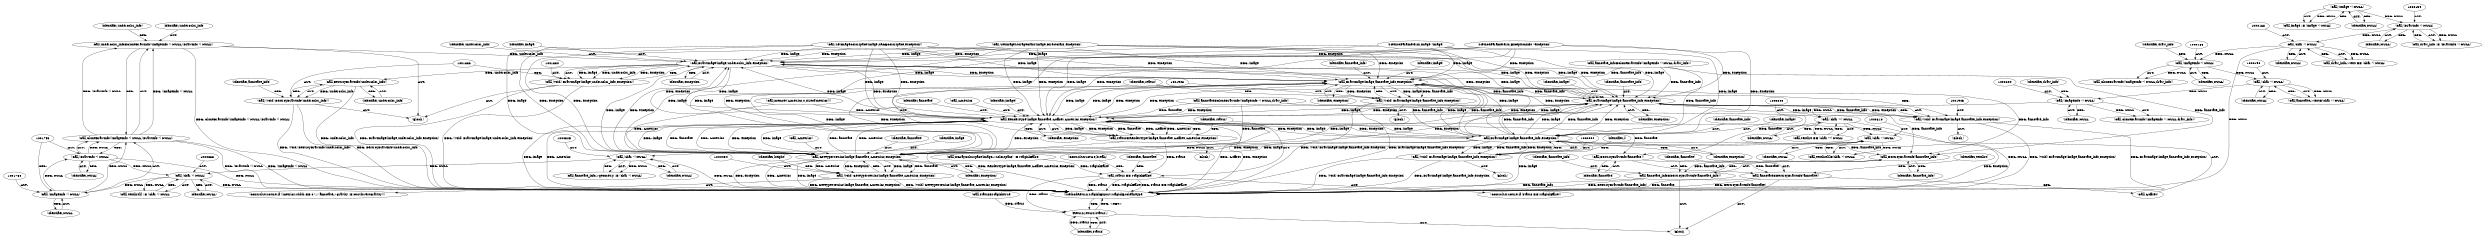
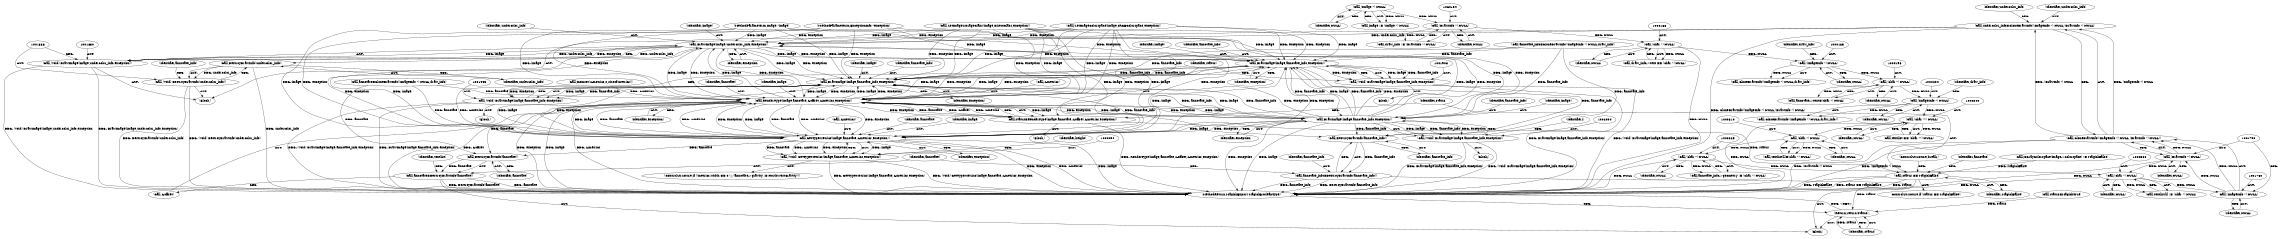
  digraph {
    n1 [label="(Call,undercolor_info=CloneDrawInfo((ImageInfo *) NULL,(DrawInfo *) NULL))"]
    n2 [label="(Call,CloneDrawInfo((ImageInfo *) NULL,(DrawInfo *) NULL))"]
    n3 [label="(Call,DrawImage(image,undercolor_info,exception))"]
    n4 [label="(Block,)"]
    n5 [label="(MethodReturn,MagickExport MagickBooleanType)"]
    n6 [label="(Call,(DrawInfo *) NULL)"]
    n7 [label="(Call,(void) DrawImage(image,undercolor_info,exception))"]
    n8 [label="(Call,DestroyDrawInfo(undercolor_info))"]
    n9 [label="(Call,DrawImage(image,annotate_info,exception))"]
    n10 [label="(Call,DrawImage(image,annotate_info,exception))"]
    n11 [label="(Call,RenderType(image,annotate,&offset,&metrics,exception))"]
    n12 [label="(Identifier,exception)"]
    n13 [label="(Return,return(status);)"]
    n14 [label="(Call,(char *) NULL)"]
    n15 [label="(Identifier,NULL)"]
    n16 [label="(Call,(ImageInfo *) NULL)"]
    n17 [label="(Identifier,NULL)"]
    n18 [label="(Identifier,NULL)"]
    n19 [label="(Call,textlist[i] != (char *) NULL)"]
    n20 [label="(Call,(char *) NULL)"]
    n21 [label="(Identifier,NULL)"]
    n22 [label="(Call,annotate_info->geometry != (char *) NULL)"]
    n23 [label="(Call,(char *) NULL)"]
    n24 [label="(Identifier,NULL)"]
    n25 [label="(Call,textlist[i]=(char *) NULL)"]
    n26 [label="(Call,(char **) NULL)"]
    n27 [label="(Identifier,NULL)"]
    n28 [label="(Call,textlist == (char **) NULL)"]
    n29 [label="(Call,(ImageInfo *) NULL)"]
    n30 [label="(Call,CloneDrawInfo((ImageInfo *) NULL,draw_info))"]
    n31 [label="(Identifier,NULL)"]
    n32 [label="(Call,(char *) NULL)"]
    n33 [label="(Call,annotate->text=(char *) NULL)"]
    n34 [label="(Identifier,NULL)"]
    n35 [label="(Call,(ImageInfo *) NULL)"]
    n36 [label="(Identifier,NULL)"]
    n37 [label="(Call,CloneDrawInfo((ImageInfo *) NULL,draw_info))"]
    n38 [label="(Call,(char *) NULL)"]
    n39 [label="(Identifier,NULL)"]
    n40 [label="(Call,draw_info->text == (char *) NULL)"]
    n41 [label="(Call,(DrawInfo *) NULL)"]
    n42 [label="(Call,draw_info != (DrawInfo *) NULL)"]
    n43 [label="(Identifier,NULL)"]
    n44 [label="(Call,(Image *) NULL)"]
    n45 [label="(Call,image != (Image *) NULL)"]
    n46 [label="(Identifier,NULL)"]
    n47 [label="(Call,(void) DestroyDrawInfo(undercolor_info))"]
    n48 [label="(Identifier,undercolor_info)"]
    n49 [label="(Call,(void) DrawImage(image,annotate_info,exception))"]
    n50 [label="(Call,DrawImage(image,annotate_info,exception))"]
    n51 [label="(Call,DestroyDrawInfo(annotate_info))"]
    n52 [label="(Identifier,exception)"]
    n53 [label="(Call,(void) DrawImage(image,annotate_info,exception))"]
    n54 [label="(Identifier,exception)"]
    n55 [label="(Call,GetTypeMetrics(image,annotate,&metrics,exception))"]
    n56 [label="(Call,DestroyDrawInfo(annotate))"]
    n57 [label="(Call,status=RenderType(image,annotate,&offset,&metrics,exception))"]
    n58 [label="(Identifier,exception)"]
    n59 [label="(Block,)"]
    n60 [label="(Call,(void) DrawImage(image,annotate_info,exception))"]
    n61 [label="(Identifier,exception)"]
    n62 [label="(Call,annotate_info=DestroyDrawInfo(annotate_info))"]
    n63 [label="(Identifier,annotate_info)"]
    n64 [label="(Block,)"]
    n65 [label="(Call,(void) GetTypeMetrics(image,annotate,&metrics,exception))"]
    n66 [label="(Identifier,exception)"]
    n67 [label="(Call,annotate=DestroyDrawInfo(annotate))"]
    n68 [label="(Identifier,annotate)"]
    n69 [label="(Call,status == MagickFalse)"]
    n70 [label="(Block,)"]
    n71 [label="(ControlStructure,if ((metrics.width == 0) || (annotate->gravity != NorthWestGravity)))"]
    n72 [label="(Block,)"]
    n73 [label="(Call,&offset)"]
    n74 [label="(ControlStructure,if (status == MagickFalse))"]
+   n75 [label="(Identifier,MagickFalse)"]
    n76 [label="(Identifier,status)"]
    n77 [label="(Block,)"]
    n78 [label="(Identifier,textlist)"]
    n79 [label="(Identifier,image)"]
    n80 [label="(Call,IsGrayColorspace(image->colorspace) != MagickFalse)"]
    n81 [label="(Identifier,draw_info)"]
    n82 [label="(Call,annotate_info=CloneDrawInfo((ImageInfo *) NULL,draw_info))"]
    n83 [label="(Call,&metrics)"]
    n84 [label="(Identifier,status)"]
    n85 [label="(Identifier,annotate_info)"]
    n86 [label="(Call,SetImageStorageClass(image,DirectClass,exception))"]
    n87 [label="(Call,annotate=CloneDrawInfo((ImageInfo *) NULL,draw_info))"]
    n88 [label="(Identifier,annotate_info)"]
    n89 [label="(Identifier,annotate_info)"]
    n90 [label="(Identifier,undercolor_info)"]
    n91 [label="(Identifier,image)"]
    n92 [label="(Identifier,image)"]
    n93 [label="(Identifier,image)"]
    n94 [label="(Call,&metrics)"]
    n95 [label="(ControlStructure,break;)"]
    n96 [label="(Call,SetImageColorspace(image,sRGBColorspace,exception))"]
    n97 [label="(Call,memset(&metrics,0,sizeof(metrics)))"]
    n98 [label="(MethodParameterIn,Image *image)"]
    n99 [label="(Identifier,annotate_info)"]
    n100 [label="(Identifier,i)"]
    n101 [label="(Identifier,status)"]
    n102 [label="(Identifier,annotate)"]
    n103 [label="(Call,status=MagickTrue)"]
    n104 [label="(Identifier,annotate)"]
    n105 [label="(Identifier,annotate_info)"]
    n106 [label="(Identifier,draw_info)"]
    n107 [label="(Identifier,image)"]
    n108 [label="(Identifier,undercolor_info)"]
    n109 [label="(Identifier,height)"]
    n110 [label="(Identifier,annotate)"]
    n111 [label="(Identifier,annotate)"]
    n112 [label="(MethodParameterIn,ExceptionInfo *exception)"]
    n113 [label="(Identifier,image)"]
    n114 [label="(Identifier,undercolor_info)"]
    1001750
    1001753
    1000388
    1000325
    1000310
    1000240
    1000204
    1000198
    1000185
    1000168
    n125 [label=1060154]
    1001830
    1001836
    1001908
    1001945
    1000454
    1002004
    n1 -> n2 [label="CFG: "]
    n1 -> n3 [label="DDG: undercolor_info"]
    n1 -> n4 [label="AST: "]
    n1 -> n5 [label="DDG: CloneDrawInfo((ImageInfo *) NULL,(DrawInfo *) NULL)"]
    n2 -> n1 [label="AST: "]
    n2 -> n1 [label="DDG: (ImageInfo *) NULL"]
    n2 -> n1 [label="DDG: (DrawInfo *) NULL"]
    n2 -> n5 [label="DDG: (DrawInfo *) NULL"]
    n2 -> n5 [label="DDG: (ImageInfo *) NULL"]
    n2 -> n6 [label="CFG: "]
    n3 -> n7 [label="AST: "]
    n3 -> n7 [label="DDG: image"]
    n3 -> n7 [label="DDG: undercolor_info"]
    n3 -> n7 [label="DDG: exception"]
    n3 -> n8 [label="DDG: undercolor_info"]
    n3 -> n9 [label="DDG: image"]
    n3 -> n9 [label="DDG: exception"]
    n3 -> n10 [label="DDG: image"]
    n3 -> n10 [label="DDG: exception"]
    n3 -> n11 [label="DDG: image"]
    n3 -> n11 [label="DDG: exception"]
    n3 -> n12 [label="CFG: "]
    n5 -> n13 [label="CFG: "]
    n6 -> n2 [label="AST: "]
    n6 -> n2 [label="DDG: NULL"]
    n6 -> n5 [label="DDG: NULL"]
    n6 -> n14 [label="DDG: NULL"]
    n6 -> n15 [label="CFG: "]
    n7 -> n3 [label="CFG: "]
    n7 -> n4 [label="AST: "]
    n7 -> n5 [label="DDG: DrawImage(image,undercolor_info,exception)"]
    n7 -> n5 [label="DDG: (void) DrawImage(image,undercolor_info,exception)"]
    n8 -> n5 [label="DDG: undercolor_info"]
    n8 -> n47 [label="AST: "]
    n8 -> n47 [label="DDG: undercolor_info"]
    n8 -> n48 [label="CFG: "]
    n9 -> n10 [label="DDG: annotate_info"]
    n9 -> n11 [label="DDG: image"]
    n9 -> n11 [label="DDG: exception"]
    n9 -> n49 [label="AST: "]
    n9 -> n49 [label="DDG: image"]
    n9 -> n49 [label="DDG: annotate_info"]
    n9 -> n49 [label="DDG: exception"]
    n9 -> n50 [label="DDG: annotate_info"]
    n9 -> n51 [label="DDG: annotate_info"]
    n9 -> n52 [label="CFG: "]
    n10 -> n9 [label="DDG: annotate_info"]
    n10 -> n11 [label="DDG: image"]
    n10 -> n11 [label="DDG: exception"]
    n10 -> n50 [label="DDG: annotate_info"]
    n10 -> n51 [label="DDG: annotate_info"]
    n10 -> n53 [label="AST: "]
    n10 -> n53 [label="DDG: image"]
    n10 -> n53 [label="DDG: annotate_info"]
    n10 -> n53 [label="DDG: exception"]
    n10 -> n54 [label="CFG: "]
    n11 -> n3 [label="DDG: image"]
    n11 -> n3 [label="DDG: exception"]
    n11 -> n5 [label="DDG: &offset"]
    n11 -> n5 [label="DDG: exception"]
    n11 -> n5 [label="DDG: image"]
    n11 -> n5 [label="DDG: &metrics"]
    n11 -> n9 [label="DDG: image"]
    n11 -> n9 [label="DDG: exception"]
    n11 -> n10 [label="DDG: image"]
    n11 -> n10 [label="DDG: exception"]
    n11 -> n50 [label="DDG: image"]
    n11 -> n50 [label="DDG: exception"]
    n11 -> n55 [label="DDG: image"]
    n11 -> n55 [label="DDG: annotate"]
    n11 -> n55 [label="DDG: &metrics"]
    n11 -> n55 [label="DDG: exception"]
    n11 -> n56 [label="DDG: annotate"]
    n11 -> n57 [label="AST: "]
    n11 -> n57 [label="DDG: image"]
    n11 -> n57 [label="DDG: exception"]
    n11 -> n57 [label="DDG: annotate"]
    n11 -> n57 [label="DDG: &offset"]
    n11 -> n57 [label="DDG: &metrics"]
    n11 -> n58 [label="CFG: "]
    n12 -> n3 [label="AST: "]
    n13 -> n5 [label="DDG: <RET>"]
    n13 -> n72 [label="AST: "]
    n13 -> n76 [label="CFG: "]
    n14 -> n5 [label="DDG: NULL"]
    n14 -> n16 [label="DDG: NULL"]
    n14 -> n18 [label="CFG: "]
    n14 -> n19 [label="AST: "]
    n14 -> n19 [label="DDG: NULL"]
    n15 -> n6 [label="AST: "]
    n16 -> n2 [label="AST: "]
    n16 -> n2 [label="DDG: NULL"]
    n16 -> n6 [label="DDG: NULL"]
    n16 -> n17 [label="CFG: "]
    n17 -> n16 [label="AST: "]
    n18 -> n14 [label="AST: "]
    n19 -> n14 [label="CFG: "]
    n20 -> n5 [label="DDG: NULL"]
    n20 -> n14 [label="DDG: NULL"]
    n20 -> n21 [label="CFG: "]
    n20 -> n22 [label="AST: "]
    n20 -> n22 [label="DDG: NULL"]
    n21 -> n20 [label="AST: "]
    n22 -> n20 [label="CFG: "]
    n23 -> n20 [label="DDG: NULL"]
    n23 -> n24 [label="CFG: "]
    n23 -> n25 [label="AST: "]
    n23 -> n25 [label="DDG: NULL"]
    n24 -> n23 [label="AST: "]
    n25 -> n23 [label="CFG: "]
    n26 -> n5 [label="DDG: NULL"]
    n26 -> n23 [label="DDG: NULL"]
    n26 -> n27 [label="CFG: "]
    n26 -> n28 [label="AST: "]
    n26 -> n28 [label="DDG: NULL"]
    n27 -> n26 [label="AST: "]
    n28 -> n26 [label="CFG: "]
    n29 -> n26 [label="DDG: NULL"]
    n29 -> n30 [label="AST: "]
    n29 -> n30 [label="DDG: NULL"]
    n29 -> n31 [label="CFG: "]
    n31 -> n29 [label="AST: "]
    n32 -> n29 [label="DDG: NULL"]
    n32 -> n33 [label="AST: "]
    n32 -> n33 [label="DDG: NULL"]
    n32 -> n34 [label="CFG: "]
    n33 -> n32 [label="CFG: "]
    n34 -> n32 [label="AST: "]
    n35 -> n32 [label="DDG: NULL"]
    n35 -> n36 [label="CFG: "]
    n35 -> n37 [label="AST: "]
    n35 -> n37 [label="DDG: NULL"]
    n36 -> n35 [label="AST: "]
    n38 -> n5 [label="DDG: NULL"]
    n38 -> n35 [label="DDG: NULL"]
    n38 -> n39 [label="CFG: "]
    n38 -> n40 [label="AST: "]
    n38 -> n40 [label="DDG: NULL"]
    n39 -> n38 [label="AST: "]
    n40 -> n38 [label="CFG: "]
    n41 -> n38 [label="DDG: NULL"]
    n41 -> n42 [label="AST: "]
    n41 -> n42 [label="DDG: NULL"]
    n41 -> n43 [label="CFG: "]
    n42 -> n41 [label="CFG: "]
    n43 -> n41 [label="AST: "]
    n44 -> n41 [label="DDG: NULL"]
    n44 -> n45 [label="AST: "]
    n44 -> n45 [label="DDG: NULL"]
    n44 -> n46 [label="CFG: "]
    n45 -> n44 [label="CFG: "]
    n46 -> n44 [label="AST: "]
    n47 -> n4 [label="AST: "]
    n47 -> n5 [label="DDG: DestroyDrawInfo(undercolor_info)"]
    n47 -> n5 [label="DDG: (void) DestroyDrawInfo(undercolor_info)"]
    n47 -> n8 [label="CFG: "]
    n48 -> n8 [label="AST: "]
    n49 -> n5 [label="DDG: (void) DrawImage(image,annotate_info,exception)"]
    n49 -> n5 [label="DDG: DrawImage(image,annotate_info,exception)"]
    n49 -> n9 [label="CFG: "]
    n49 -> n59 [label="AST: "]
    n50 -> n3 [label="DDG: image"]
    n50 -> n3 [label="DDG: exception"]
    n50 -> n5 [label="DDG: exception"]
    n50 -> n5 [label="DDG: image"]
    n50 -> n9 [label="DDG: image"]
    n50 -> n9 [label="DDG: annotate_info"]
    n50 -> n9 [label="DDG: exception"]
    n50 -> n10 [label="DDG: image"]
    n50 -> n10 [label="DDG: annotate_info"]
    n50 -> n10 [label="DDG: exception"]
    n50 -> n11 [label="DDG: image"]
    n50 -> n11 [label="DDG: exception"]
    n50 -> n51 [label="DDG: annotate_info"]
    n50 -> n55 [label="DDG: image"]
    n50 -> n55 [label="DDG: exception"]
    n50 -> n60 [label="AST: "]
    n50 -> n60 [label="DDG: image"]
    n50 -> n60 [label="DDG: annotate_info"]
    n50 -> n60 [label="DDG: exception"]
    n50 -> n61 [label="CFG: "]
    n51 -> n62 [label="AST: "]
    n51 -> n62 [label="DDG: annotate_info"]
    n51 -> n63 [label="CFG: "]
    n52 -> n9 [label="AST: "]
    n53 -> n5 [label="DDG: DrawImage(image,annotate_info,exception)"]
    n53 -> n5 [label="DDG: (void) DrawImage(image,annotate_info,exception)"]
    n53 -> n10 [label="CFG: "]
    n53 -> n64 [label="AST: "]
    n54 -> n10 [label="AST: "]
    n55 -> n3 [label="DDG: image"]
    n55 -> n3 [label="DDG: exception"]
    n55 -> n5 [label="DDG: exception"]
    n55 -> n5 [label="DDG: &metrics"]
    n55 -> n5 [label="DDG: image"]
    n55 -> n9 [label="DDG: image"]
    n55 -> n9 [label="DDG: exception"]
    n55 -> n10 [label="DDG: image"]
    n55 -> n10 [label="DDG: exception"]
    n55 -> n11 [label="DDG: image"]
    n55 -> n11 [label="DDG: annotate"]
    n55 -> n11 [label="DDG: &metrics"]
    n55 -> n11 [label="DDG: exception"]
+   n55 -> n56 [label="DDG: annotate"]
    n55 -> n65 [label="AST: "]
    n55 -> n65 [label="DDG: image"]
    n55 -> n65 [label="DDG: annotate"]
    n55 -> n65 [label="DDG: &metrics"]
    n55 -> n65 [label="DDG: exception"]
    n55 -> n66 [label="CFG: "]
    n56 -> n67 [label="AST: "]
    n56 -> n67 [label="DDG: annotate"]
    n56 -> n68 [label="CFG: "]
    n57 -> n5 [label="DDG: RenderType(image,annotate,&offset,&metrics,exception)"]
    n57 -> n11 [label="CFG: "]
    n57 -> n69 [label="DDG: status"]
    n57 -> n70 [label="AST: "]
    n58 -> n11 [label="AST: "]
    n60 -> n5 [label="DDG: DrawImage(image,annotate_info,exception)"]
    n60 -> n5 [label="DDG: (void) DrawImage(image,annotate_info,exception)"]
    n60 -> n50 [label="CFG: "]
    n60 -> n77 [label="AST: "]
    n61 -> n50 [label="AST: "]
    n62 -> n5 [label="DDG: annotate_info"]
    n62 -> n5 [label="DDG: DestroyDrawInfo(annotate_info)"]
    n62 -> n51 [label="CFG: "]
    n62 -> n72 [label="AST: "]
    n63 -> n51 [label="AST: "]
    n65 -> n5 [label="DDG: GetTypeMetrics(image,annotate,&metrics,exception)"]
    n65 -> n5 [label="DDG: (void) GetTypeMetrics(image,annotate,&metrics,exception)"]
    n65 -> n55 [label="CFG: "]
    n65 -> n71 [label="AST: "]
    n66 -> n55 [label="AST: "]
    n67 -> n5 [label="DDG: DestroyDrawInfo(annotate)"]
    n67 -> n5 [label="DDG: annotate"]
    n67 -> n72 [label="AST: "]
    n67 -> n73 [label="CFG: "]
    n68 -> n56 [label="AST: "]
    n69 -> n5 [label="DDG: status"]
    n69 -> n5 [label="DDG: MagickFalse"]
    n69 -> n5 [label="DDG: status == MagickFalse"]
    n69 -> n13 [label="DDG: status"]
    n69 -> n74 [label="AST: "]
+   n69 -> n75 [label="CFG: "]
    n73 -> n11 [label="AST: "]
+   n75 -> n69 [label="AST: "]
    n76 -> n13 [label="AST: "]
    n76 -> n13 [label="DDG: status"]
    n78 -> n67 [label="CFG: "]
    n79 -> n9 [label="AST: "]
    n80 -> n69 [label="DDG: MagickFalse"]
    n81 -> n35 [label="CFG: "]
    n82 -> n9 [label="DDG: annotate_info"]
    n82 -> n10 [label="DDG: annotate_info"]
    n82 -> n50 [label="DDG: annotate_info"]
    n82 -> n51 [label="DDG: annotate_info"]
    n83 -> n11 [label="AST: "]
    n84 -> n57 [label="CFG: "]
    n84 -> n69 [label="AST: "]
    n85 -> n62 [label="AST: "]
    n86 -> n3 [label="DDG: image"]
    n86 -> n3 [label="DDG: exception"]
    n86 -> n9 [label="DDG: image"]
    n86 -> n9 [label="DDG: exception"]
    n86 -> n10 [label="DDG: image"]
    n86 -> n10 [label="DDG: exception"]
    n86 -> n11 [label="DDG: image"]
    n86 -> n11 [label="DDG: exception"]
    n86 -> n55 [label="DDG: image"]
    n86 -> n55 [label="DDG: exception"]
    n87 -> n11 [label="DDG: annotate"]
    n87 -> n55 [label="DDG: annotate"]
    n87 -> n56 [label="DDG: annotate"]
    n88 -> n50 [label="AST: "]
    n89 -> n9 [label="AST: "]
    n90 -> n3 [label="AST: "]
    n91 -> n50 [label="AST: "]
    n92 -> n3 [label="AST: "]
    n93 -> n10 [label="AST: "]
    n94 -> n55 [label="AST: "]
    n95 -> n69 [label="CFG: "]
    n96 -> n3 [label="DDG: image"]
    n96 -> n3 [label="DDG: exception"]
    n96 -> n9 [label="DDG: image"]
    n96 -> n9 [label="DDG: exception"]
    n96 -> n10 [label="DDG: image"]
    n96 -> n10 [label="DDG: exception"]
    n96 -> n11 [label="DDG: image"]
    n96 -> n11 [label="DDG: exception"]
    n96 -> n55 [label="DDG: image"]
    n96 -> n55 [label="DDG: exception"]
    n97 -> n11 [label="DDG: &metrics"]
    n97 -> n55 [label="DDG: &metrics"]
    n98 -> n3 [label="DDG: image"]
    n98 -> n9 [label="DDG: image"]
    n98 -> n10 [label="DDG: image"]
    n98 -> n11 [label="DDG: image"]
    n98 -> n50 [label="DDG: image"]
    n98 -> n55 [label="DDG: image"]
    n99 -> n47 [label="CFG: "]
    n100 -> n60 [label="CFG: "]
    n101 -> n49 [label="CFG: "]
    n101 -> n53 [label="CFG: "]
    n101 -> n57 [label="AST: "]
    n102 -> n55 [label="AST: "]
    n103 -> n13 [label="DDG: status"]
    n104 -> n11 [label="AST: "]
    n105 -> n10 [label="AST: "]
    n106 -> n29 [label="CFG: "]
    n107 -> n55 [label="AST: "]
    n108 -> n1 [label="AST: "]
    n109 -> n65 [label="CFG: "]
    n110 -> n62 [label="CFG: "]
    n110 -> n67 [label="AST: "]
    n111 -> n69 [label="CFG: "]
    n112 -> n3 [label="DDG: exception"]
    n112 -> n9 [label="DDG: exception"]
    n112 -> n10 [label="DDG: exception"]
    n112 -> n11 [label="DDG: exception"]
    n112 -> n50 [label="DDG: exception"]
    n112 -> n55 [label="DDG: exception"]
    n113 -> n11 [label="AST: "]
    n114 -> n1 [label="CFG: "]
    1001750 -> n16 [label="AST: "]
    1001753 -> n6 [label="AST: "]
    1001753 -> n16 [label="CFG: "]
    1000388 -> n14 [label="AST: "]
    1000325 -> n20 [label="AST: "]
    1000310 -> n23 [label="AST: "]
    1000240 -> n26 [label="AST: "]
    1000204 -> n29 [label="AST: "]
    1000198 -> n32 [label="AST: "]
    1000185 -> n35 [label="AST: "]
    1000168 -> n38 [label="AST: "]
    n125 -> n41 [label="AST: "]
    1001830 -> n7 [label="AST: "]
    1001836 -> n7 [label="CFG: "]
    1001836 -> n47 [label="AST: "]
    1001908 -> n49 [label="AST: "]
    1001945 -> n53 [label="AST: "]
    1000454 -> n65 [label="AST: "]
    1002004 -> n60 [label="AST: "]
  }
